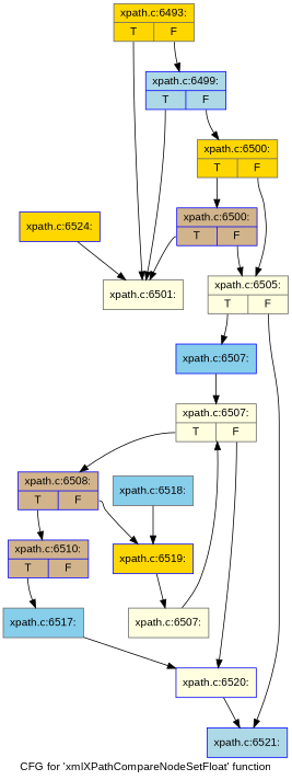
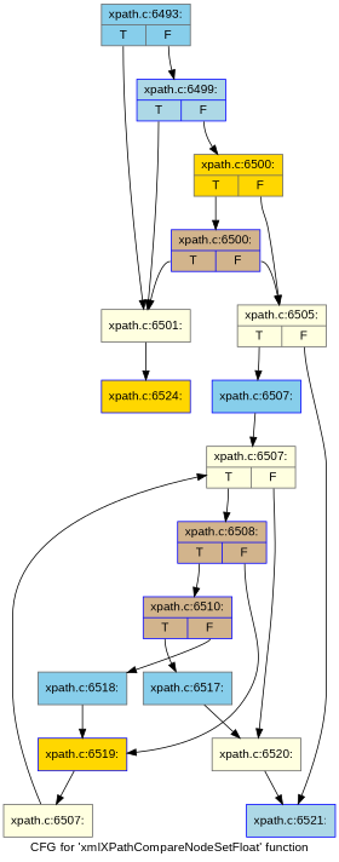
  digraph {
    fontname="Liberation Sans"
    label="CFG for 'xmlXPathCompareNodeSetFloat' function"
    node [color=blue fillcolor=lightyellow fontname="Liberation Sans" shape=record style=filled]
    edge [fontname="Liberation Sans" tailport=s0]
-   n1 [color=gray40 fillcolor=gold label="{xpath.c:6493:|{<s0>T|<s1>F}}"]
+   n1 [color=gray40 fillcolor=skyblue label="{xpath.c:6493:|{<s0>T|<s1>F}}"]
    n2 [color=gray40 label="{xpath.c:6501:}"]
    n3 [fillcolor=lightblue label="{xpath.c:6499:|{<s0>T|<s1>F}}"]
    n4 [fillcolor=gold label="{xpath.c:6524:}"]
    n5 [color=gray40 fillcolor=gold label="{xpath.c:6500:|{<s0>T|<s1>F}}"]
    n6 [fillcolor=tan label="{xpath.c:6500:|{<s0>T|<s1>F}}"]
    n7 [color=gray40 label="{xpath.c:6505:|{<s0>T|<s1>F}}"]
    n8 [fillcolor=skyblue label="{xpath.c:6507:}"]
    n9 [fillcolor=lightblue label="{xpath.c:6521:}"]
    n10 [color=gray40 label="{xpath.c:6507:|{<s0>T|<s1>F}}"]
    n11 [fillcolor=tan label="{xpath.c:6508:|{<s0>T|<s1>F}}"]
-   n12 [label="{xpath.c:6520:}"]
+   n12 [color=gray40 label="{xpath.c:6520:}"]
    n13 [fillcolor=tan label="{xpath.c:6510:|{<s0>T|<s1>F}}"]
    n14 [fillcolor=gold label="{xpath.c:6519:}"]
    n15 [color=gray40 fillcolor=skyblue label="{xpath.c:6517:}"]
    n16 [color=gray40 fillcolor=skyblue label="{xpath.c:6518:}"]
    n17 [color=gray40 label="{xpath.c:6507:}"]
    n1 -> n2
    n1 -> n3 [tailport=s1]
-   n4 -> n2 [tailport=""]
+   n2 -> n4 [tailport=""]
    n3 -> n2
    n3 -> n5 [tailport=s1]
    n5 -> n6
    n5 -> n7 [tailport=s1]
    n6 -> n2
    n6 -> n7 [tailport=s1]
    n7 -> n8
    n7 -> n9 [tailport=s1]
    n8 -> n10 [tailport=""]
    n10 -> n11
    n10 -> n12 [tailport=s1]
    n11 -> n13
    n11 -> n14 [tailport=s1]
    n12 -> n9 [tailport=""]
    n13 -> n15
+   n13 -> n16 [tailport=s1]
    n14 -> n17 [tailport=""]
    n15 -> n12 [tailport=""]
    n16 -> n14 [tailport=""]
    n17 -> n10 [tailport=""]
  }
